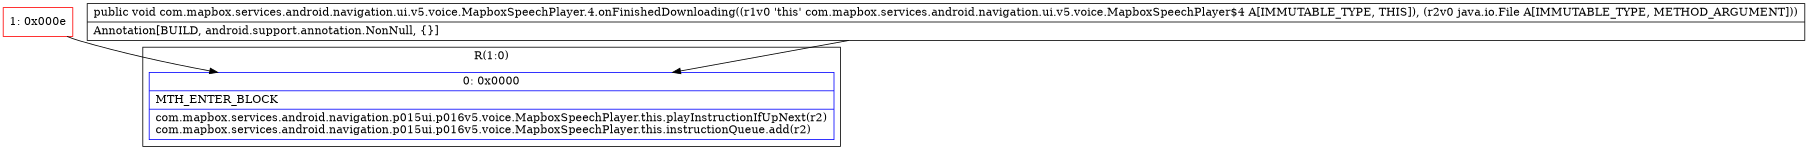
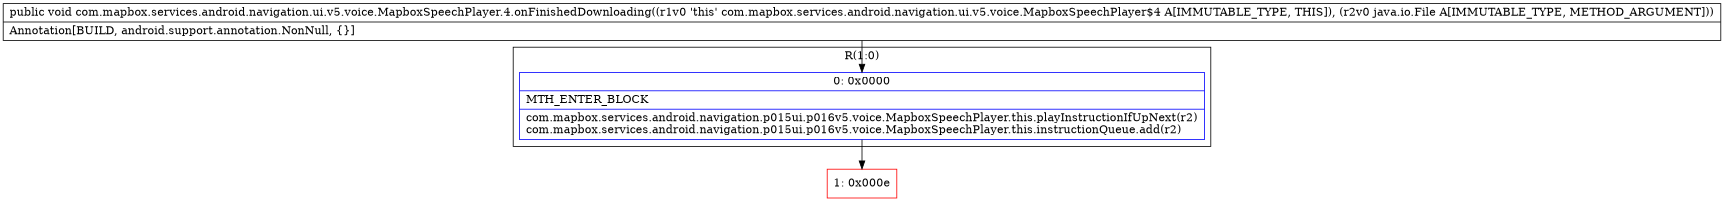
  digraph {
    node [shape=record]
    n1 [color=blue label="{0\:\ 0x0000|MTH_ENTER_BLOCK\l|com.mapbox.services.android.navigation.p015ui.p016v5.voice.MapboxSpeechPlayer.this.playInstructionIfUpNext(r2)\lcom.mapbox.services.android.navigation.p015ui.p016v5.voice.MapboxSpeechPlayer.this.instructionQueue.add(r2)\l}"]
    n2 [color=red label="{1\:\ 0x000e}"]
    n3 [label="{public void com.mapbox.services.android.navigation.ui.v5.voice.MapboxSpeechPlayer.4.onFinishedDownloading((r1v0 'this' com.mapbox.services.android.navigation.ui.v5.voice.MapboxSpeechPlayer$4 A[IMMUTABLE_TYPE, THIS]), (r2v0 java.io.File A[IMMUTABLE_TYPE, METHOD_ARGUMENT]))  | Annotation[BUILD, android.support.annotation.NonNull, \{\}]\l}"]
    subgraph cluster_1 {
      label="R(1:0)"
      n1
    }
-   n2 -> n1
+   n1 -> n2
    n3 -> n1
  }
